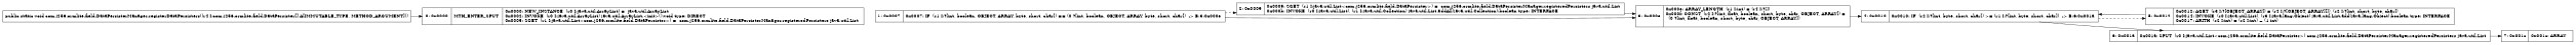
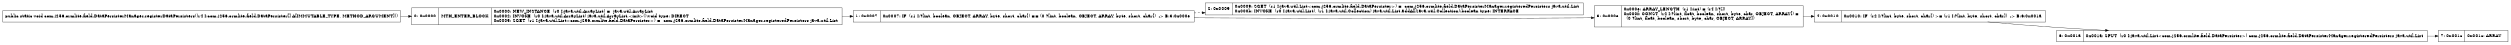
  digraph {
    rankdir=LR
    node [shape=record]
-   n1 [label="{0\:\ 0x0000|MTH_ENTER_SPUT\l|0x0000: NEW_INSTANCE  (r0 I:java.util.ArrayList) =  java.util.ArrayList \l0x0002: INVOKE  (r0 I:java.util.ArrayList) java.util.ArrayList.\<init\>():void type: DIRECT \l0x0005: SGET  (r1 I:java.util.List\<com.j256.ormlite.field.DataPersister\>) =  com.j256.ormlite.field.DataPersisterManager.registeredPersisters java.util.List \l}"]
+   n1 [label="{0\:\ 0x0000|MTH_ENTER_BLOCK\l|0x0000: NEW_INSTANCE  (r0 I:java.util.ArrayList) =  java.util.ArrayList \l0x0002: INVOKE  (r0 I:java.util.ArrayList) java.util.ArrayList.\<init\>():void type: DIRECT \l0x0005: SGET  (r1 I:java.util.List\<com.j256.ormlite.field.DataPersister\>) =  com.j256.ormlite.field.DataPersisterManager.registeredPersisters java.util.List \l}"]
    n2 [label="{1\:\ 0x0007|0x0007: IF  (r1 I:?[int, boolean, OBJECT, ARRAY, byte, short, char]) == (0 ?[int, boolean, OBJECT, ARRAY, byte, short, char])  \-\> B:3:0x000e \l}"]
    n3 [label="{2\:\ 0x0009|0x0009: SGET  (r1 I:java.util.List\<com.j256.ormlite.field.DataPersister\>) =  com.j256.ormlite.field.DataPersisterManager.registeredPersisters java.util.List \l0x000b: INVOKE  (r0 I:java.util.List), (r1 I:java.util.Collection) java.util.List.addAll(java.util.Collection):boolean type: INTERFACE \l}"]
    n4 [label="{3\:\ 0x000e|0x000e: ARRAY_LENGTH  (r1 I:int) = (r4 I:?[]) \l0x000f: CONST  (r2 I:?[int, float, boolean, short, byte, char, OBJECT, ARRAY]) = \l  (0 ?[int, float, boolean, short, byte, char, OBJECT, ARRAY])\l \l}"]
    n5 [label="{4\:\ 0x0010|0x0010: IF  (r2 I:?[int, byte, short, char]) \>= (r1 I:?[int, byte, short, char])  \-\> B:6:0x001a \l}"]
-   n6 [label="{5\:\ 0x0012|0x0012: AGET  (r3 I:?[OBJECT, ARRAY]) = (r4 I:?[OBJECT, ARRAY][]), (r2 I:?[int, short, byte, char]) \l0x0014: INVOKE  (r0 I:java.util.List), (r3 I:java.lang.Object) java.util.List.add(java.lang.Object):boolean type: INTERFACE \l0x0017: ARITH  (r2 I:int) = (r2 I:int) + (1 int) \l}"]
    n7 [label="{6\:\ 0x001a|0x001a: SPUT  (r0 I:java.util.List\<com.j256.ormlite.field.DataPersister\>) com.j256.ormlite.field.DataPersisterManager.registeredPersisters java.util.List \l}"]
    n8 [label="{7\:\ 0x001c|0x001c: ARRAY   \l}"]
    n9 [label="{public static void com.j256.ormlite.field.DataPersisterManager.registerDataPersisters((r4 I:com.j256.ormlite.field.DataPersister[] A[IMMUTABLE_TYPE, METHOD_ARGUMENT])) }"]
+   n1 -> n2
    n2 -> n3 [style=dashed]
    n2 -> n4
-   n3 -> n4
    n4 -> n5
-   n5 -> n6 [style=dashed]
    n5 -> n7
-   n6 -> n5
    n7 -> n8
    n9 -> n1
  }
